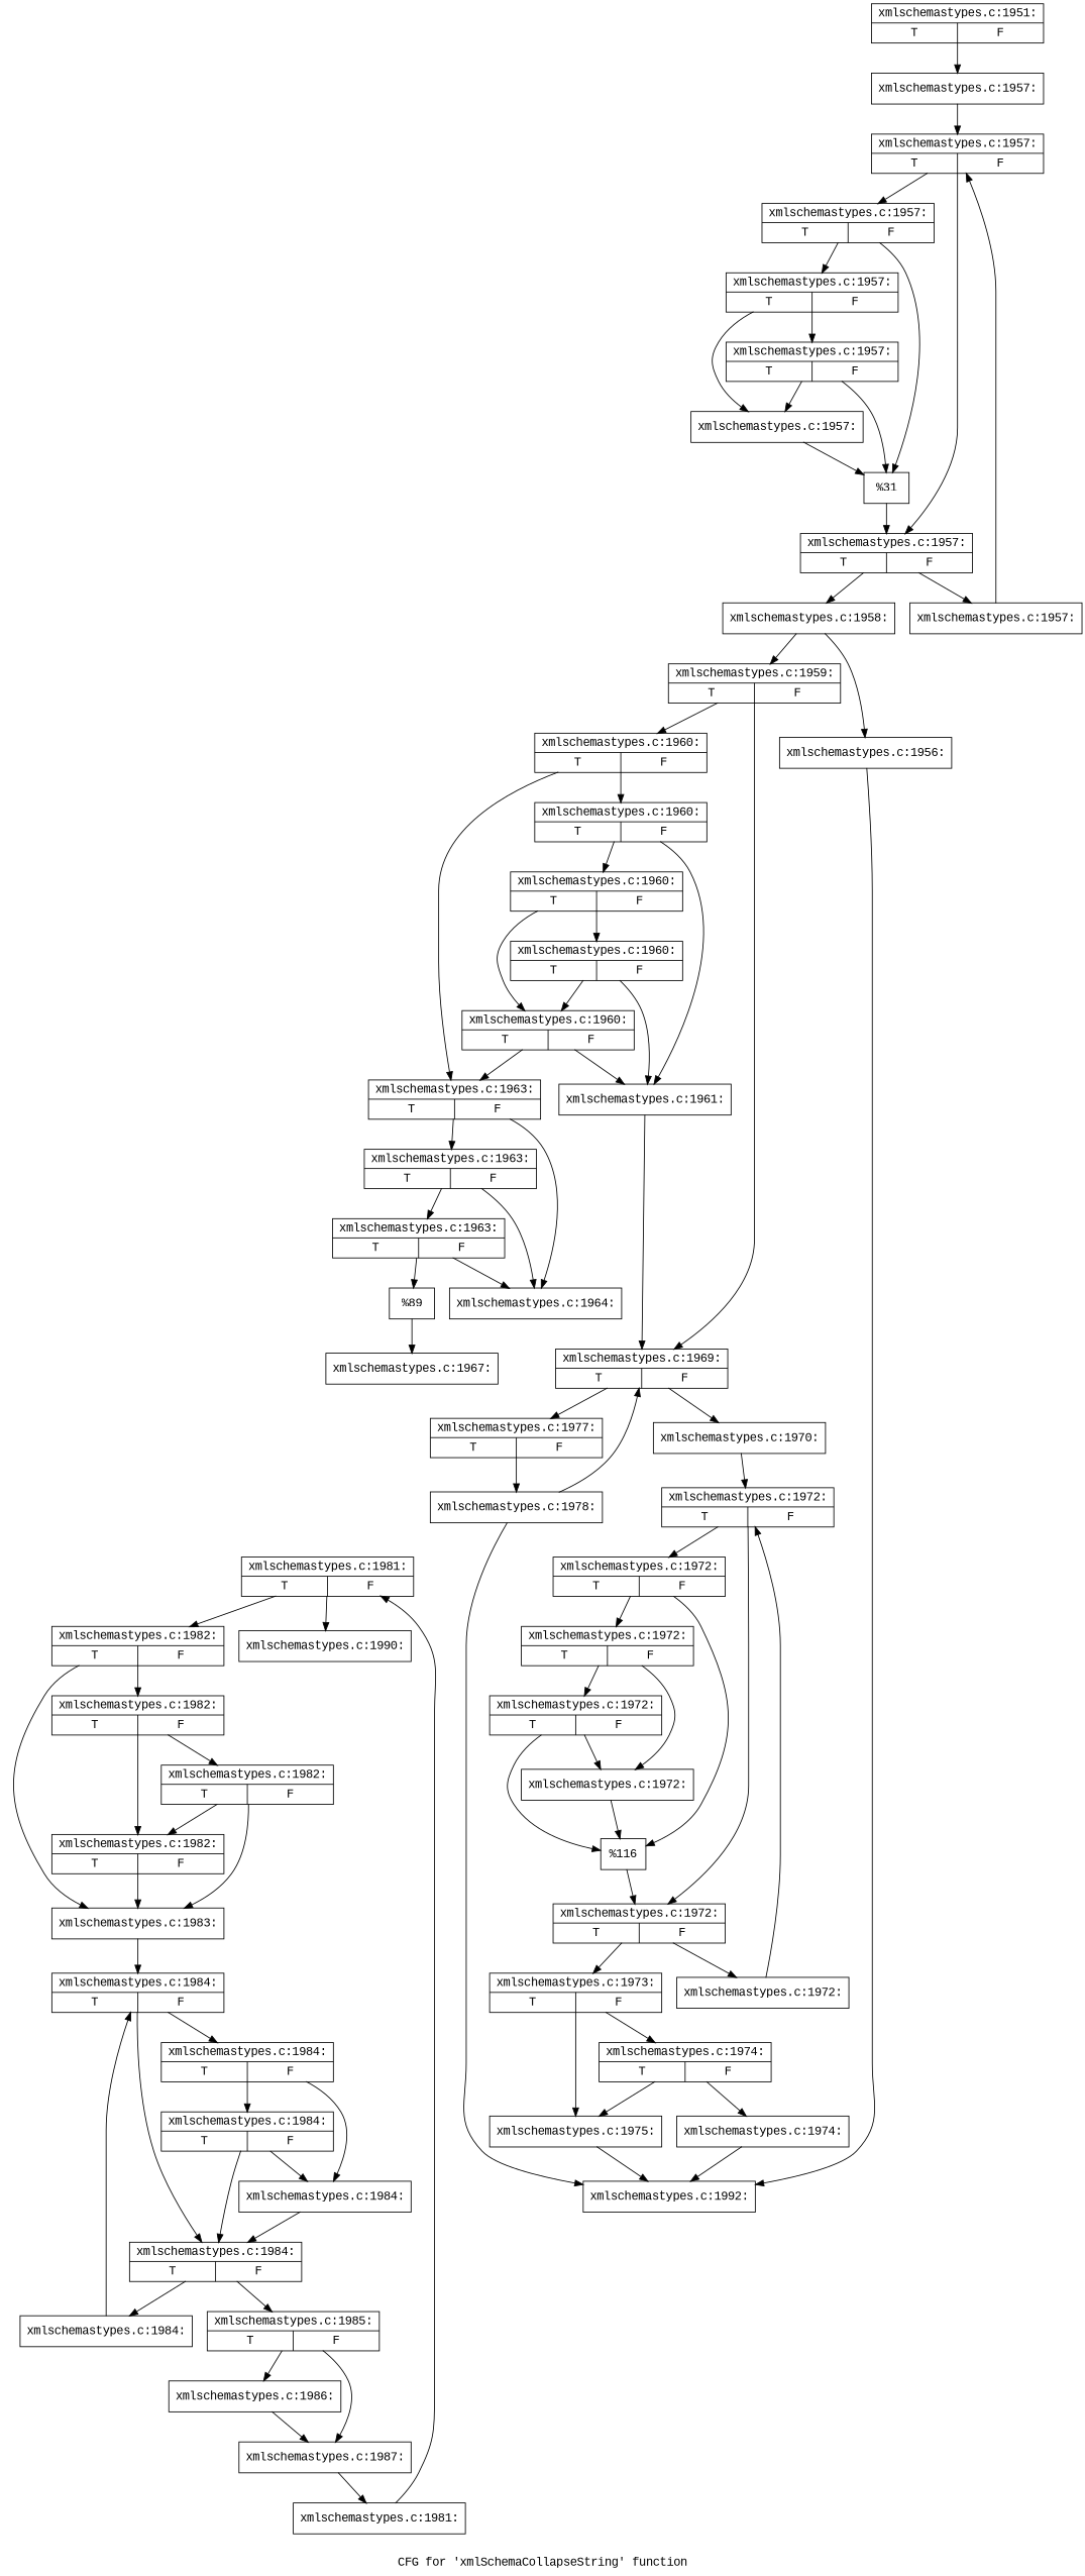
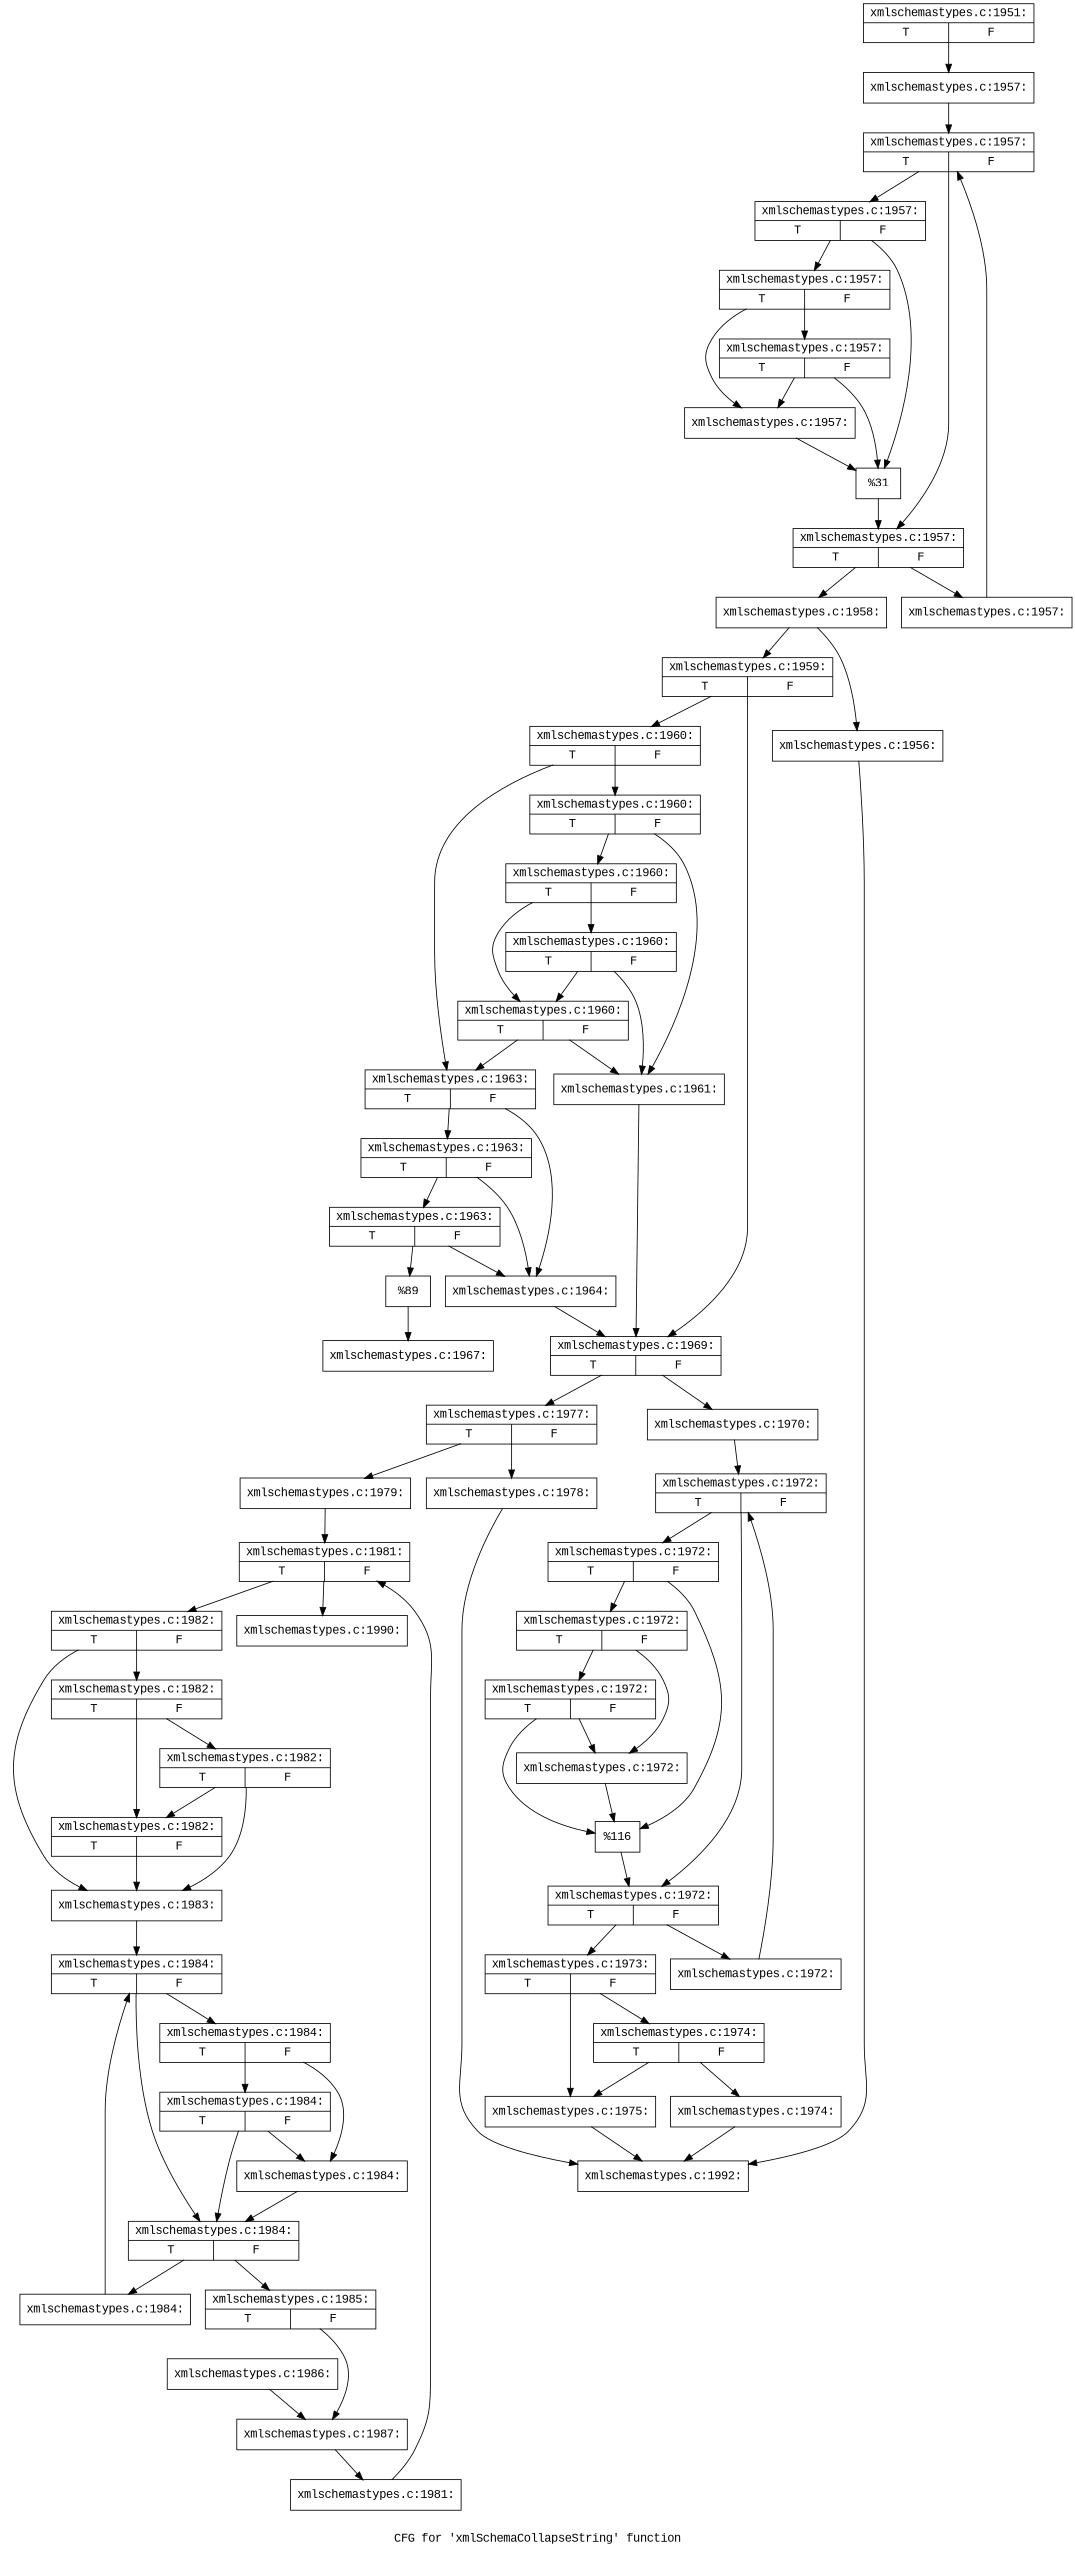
  digraph {
    fontname="Liberation Mono"
    label="CFG for 'xmlSchemaCollapseString' function"
    node [fontname="Liberation Mono" shape=record]
    edge [fontname="Liberation Mono"]
    n1 [label="{xmlschemastypes.c:1951:|{<s0>T|<s1>F}}"]
    n2 [label="{xmlschemastypes.c:1957:}"]
    n3 [label="{xmlschemastypes.c:1956:}"]
    n4 [label="{xmlschemastypes.c:1992:}"]
    n5 [label="{xmlschemastypes.c:1957:|{<s0>T|<s1>F}}"]
    n6 [label="{xmlschemastypes.c:1957:|{<s0>T|<s1>F}}"]
    n7 [label="{xmlschemastypes.c:1957:|{<s0>T|<s1>F}}"]
    n8 [label="{%31}"]
    n9 [label="{xmlschemastypes.c:1957:|{<s0>T|<s1>F}}"]
    n10 [label="{xmlschemastypes.c:1957:}"]
    n11 [label="{xmlschemastypes.c:1958:}"]
    n12 [label="{xmlschemastypes.c:1957:|{<s0>T|<s1>F}}"]
    n13 [label="{xmlschemastypes.c:1957:}"]
    n14 [label="{xmlschemastypes.c:1959:|{<s0>T|<s1>F}}"]
    n15 [label="{xmlschemastypes.c:1960:|{<s0>T|<s1>F}}"]
    n16 [label="{xmlschemastypes.c:1969:|{<s0>T|<s1>F}}"]
    n17 [label="{xmlschemastypes.c:1960:|{<s0>T|<s1>F}}"]
    n18 [label="{xmlschemastypes.c:1963:|{<s0>T|<s1>F}}"]
    n19 [label="{xmlschemastypes.c:1970:}"]
    n20 [label="{xmlschemastypes.c:1977:|{<s0>T|<s1>F}}"]
    n21 [label="{xmlschemastypes.c:1961:}"]
    n22 [label="{xmlschemastypes.c:1960:|{<s0>T|<s1>F}}"]
    n23 [label="{xmlschemastypes.c:1964:}"]
    n24 [label="{xmlschemastypes.c:1963:|{<s0>T|<s1>F}}"]
    n25 [label="{xmlschemastypes.c:1972:|{<s0>T|<s1>F}}"]
    n26 [label="{xmlschemastypes.c:1978:}"]
+   n27 [label="{xmlschemastypes.c:1979:}"]
    n28 [label="{xmlschemastypes.c:1960:|{<s0>T|<s1>F}}"]
    n29 [label="{xmlschemastypes.c:1960:|{<s0>T|<s1>F}}"]
    n30 [label="{xmlschemastypes.c:1963:|{<s0>T|<s1>F}}"]
    n31 [label="{%89}"]
    n32 [label="{xmlschemastypes.c:1967:}"]
    n33 [label="{xmlschemastypes.c:1972:|{<s0>T|<s1>F}}"]
    n34 [label="{xmlschemastypes.c:1972:|{<s0>T|<s1>F}}"]
    n35 [label="{xmlschemastypes.c:1981:|{<s0>T|<s1>F}}"]
    n36 [label="{%116}"]
    n37 [label="{xmlschemastypes.c:1972:|{<s0>T|<s1>F}}"]
    n38 [label="{xmlschemastypes.c:1972:}"]
    n39 [label="{xmlschemastypes.c:1973:|{<s0>T|<s1>F}}"]
    n40 [label="{xmlschemastypes.c:1972:|{<s0>T|<s1>F}}"]
    n41 [label="{xmlschemastypes.c:1972:}"]
    n42 [label="{xmlschemastypes.c:1974:|{<s0>T|<s1>F}}"]
    n43 [label="{xmlschemastypes.c:1975:}"]
    n44 [label="{xmlschemastypes.c:1974:}"]
    n45 [label="{xmlschemastypes.c:1982:|{<s0>T|<s1>F}}"]
    n46 [label="{xmlschemastypes.c:1990:}"]
    n47 [label="{xmlschemastypes.c:1983:}"]
    n48 [label="{xmlschemastypes.c:1982:|{<s0>T|<s1>F}}"]
    n49 [label="{xmlschemastypes.c:1984:|{<s0>T|<s1>F}}"]
    n50 [label="{xmlschemastypes.c:1982:|{<s0>T|<s1>F}}"]
    n51 [label="{xmlschemastypes.c:1982:|{<s0>T|<s1>F}}"]
    n52 [label="{xmlschemastypes.c:1984:|{<s0>T|<s1>F}}"]
    n53 [label="{xmlschemastypes.c:1984:|{<s0>T|<s1>F}}"]
    n54 [label="{xmlschemastypes.c:1981:}"]
    n55 [label="{xmlschemastypes.c:1984:}"]
    n56 [label="{xmlschemastypes.c:1985:|{<s0>T|<s1>F}}"]
    n57 [label="{xmlschemastypes.c:1984:|{<s0>T|<s1>F}}"]
    n58 [label="{xmlschemastypes.c:1984:}"]
    n59 [label="{xmlschemastypes.c:1986:}"]
    n60 [label="{xmlschemastypes.c:1987:}"]
    n1 -> n2
    n2 -> n5
    n3 -> n4
    n5 -> n6
    n5 -> n7
    n6 -> n8
    n6 -> n9
    n7 -> n10
    n7 -> n11
    n8 -> n7
    n9 -> n12
    n9 -> n13
    n10 -> n5
    n11 -> n3
    n11 -> n14
    n12 -> n8
    n12 -> n13
    n13 -> n8
    n14 -> n15
    n14 -> n16
    n15 -> n17
    n15 -> n18
    n16 -> n19
    n16 -> n20
    n17 -> n21
    n17 -> n22
    n18 -> n23
    n18 -> n24
    n19 -> n25
    n20 -> n26
+   n20 -> n27
    n21 -> n16
    n22 -> n28
    n22 -> n29
-   n26 -> n16
+   n23 -> n16
    n24 -> n23
    n24 -> n30
    n25 -> n33
    n25 -> n34
    n26 -> n4
+   n27 -> n35
    n28 -> n21
    n28 -> n29
    n29 -> n18
    n29 -> n21
    n30 -> n23
    n30 -> n31
    n31 -> n32
    n33 -> n36
    n33 -> n37
    n34 -> n38
    n34 -> n39
    n35 -> n45
    n35 -> n46
    n36 -> n34
    n37 -> n40
    n37 -> n41
    n38 -> n25
    n39 -> n42
    n39 -> n43
    n40 -> n36
    n40 -> n41
    n41 -> n36
    n42 -> n43
    n42 -> n44
    n43 -> n4
    n44 -> n4
    n45 -> n47
    n45 -> n48
    n47 -> n49
    n48 -> n50
    n48 -> n51
    n49 -> n52
    n49 -> n53
    n50 -> n47
    n50 -> n51
    n51 -> n47
    n52 -> n55
    n52 -> n56
    n53 -> n57
    n53 -> n58
    n54 -> n35
    n55 -> n49
-   n56 -> n59
    n56 -> n60
    n57 -> n52
    n57 -> n58
    n58 -> n52
    n59 -> n60
    n60 -> n54
  }
